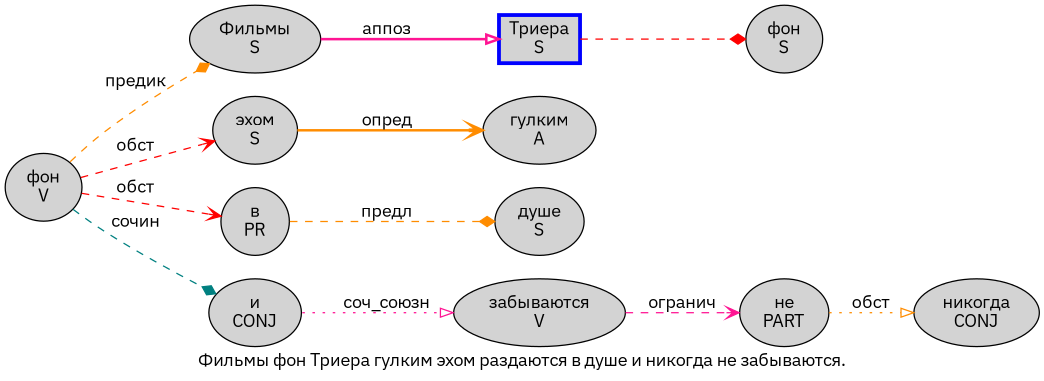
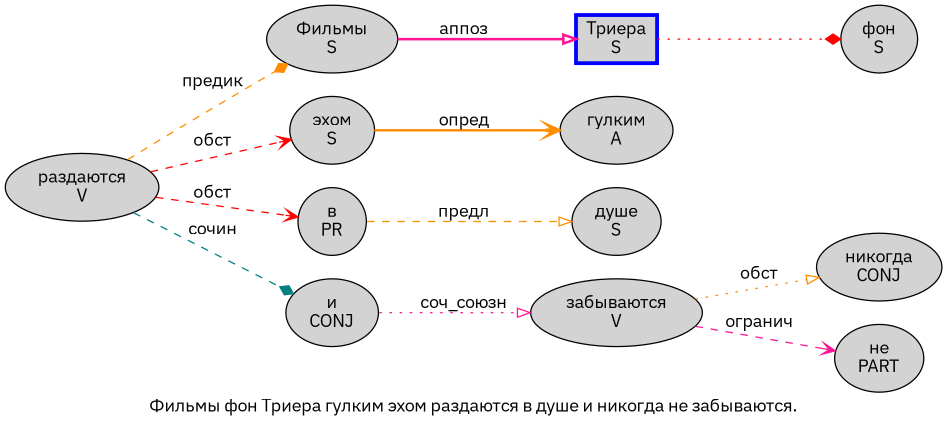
  digraph {
    fontname="IBM Plex Sans"
    label="Фильмы фон Триера гулким эхом раздаются в душе и никогда не забываются."
    rankdir=LR
    node [fillcolor=lightgray fontname="IBM Plex Sans" penwidth=1 shape=ellipse style=filled]
    edge [arrowhead=diamond color=darkorange fontname="IBM Plex Sans" style=dashed]
    n1 [label="Фильмы\nS"]
    n2 [color=blue label="Триера\nS" penwidth=3 shape=box]
    n3 [label="фон\nS"]
    n4 [label="гулким\nA"]
    n5 [label="эхом\nS"]
-   n6 [label="фон\nV"]
+   n6 [label="раздаются\nV"]
    n7 [label="в\nPR"]
    n8 [label="и\nCONJ"]
    n9 [label="душе\nS"]
    n10 [label="забываются\nV"]
    n11 [label="никогда\nCONJ"]
    n12 [label="не\nPART"]
    n1 -> n2 [arrowhead=onormal color=deeppink label="аппоз" style=bold]
-   n2 -> n3 [color=red]
+   n2 -> n3 [color=red style=dotted]
    n5 -> n4 [arrowhead=vee label="опред" style=bold]
    n6 -> n1 [label="предик"]
    n6 -> n5 [arrowhead=vee color=red label="обст"]
    n6 -> n7 [arrowhead=vee color=red label="обст"]
    n6 -> n8 [color=teal label="сочин"]
-   n7 -> n9 [label="предл"]
+   n7 -> n9 [arrowhead=onormal label="предл"]
    n8 -> n10 [arrowhead=onormal color=deeppink label="соч_союзн" style=dotted]
-   n12 -> n11 [arrowhead=onormal label="обст" style=dotted]
+   n10 -> n11 [arrowhead=onormal label="обст" style=dotted]
    n10 -> n12 [arrowhead=vee color=deeppink label="огранич"]
  }
